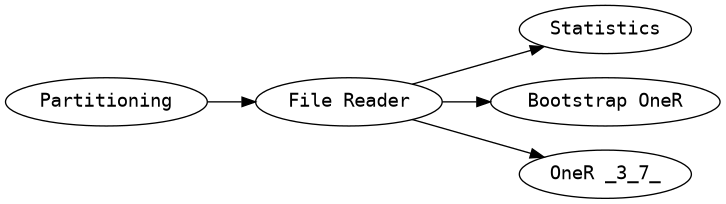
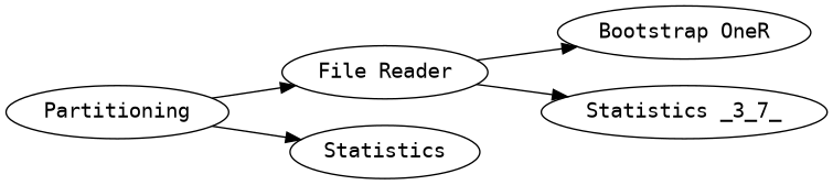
  digraph {
    fontname="DejaVu Sans Mono"
    rankdir=LR
    node [fontname="DejaVu Sans Mono"]
    edge [fontname="DejaVu Sans Mono"]
    n1 [label="File Reader"]
    n2 [label=Statistics]
    n3 [label="Bootstrap OneR"]
-   n4 [label="OneR _3_7_"]
+   n4 [label="Statistics _3_7_"]
    n5 [label=Partitioning]
-   n1 -> n2
+   n5 -> n2
    n1 -> n3
    n1 -> n4
    n5 -> n1
  }
